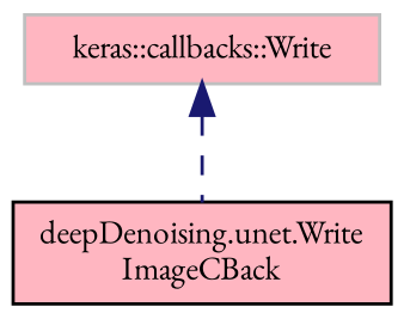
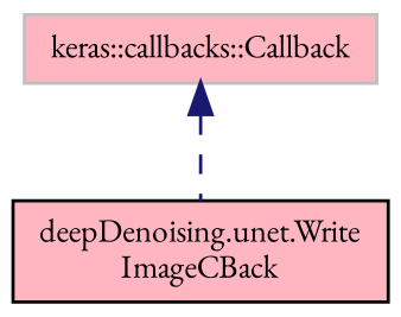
  digraph {
    fontname="EB Garamond"
    node [fillcolor=lightpink fontname="EB Garamond" fontsize=10 shape=record style=filled]
    n1 [color=black fontcolor=black height=0.2 label="deepDenoising.unet.Write\lImageCBack" width=0.4]
-   n2 [color=grey75 height=0.2 label="keras::callbacks::Write" width=0.4]
+   n2 [color=grey75 height=0.2 label="keras::callbacks::Callback" width=0.4]
    n2 -> n1 [color=midnightblue dir=back fontname="EB Garamond" fontsize=10 labelfontname=Helvetica labelfontsize=10 style=dashed]
  }
